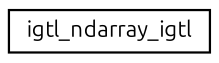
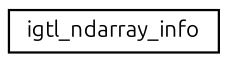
  digraph {
    rankdir=LR
    fontname=Ubuntu
-   n1 [color=black fillcolor=white fontname=Ubuntu fontsize=10 height=0.2 label=igtl_ndarray_igtl shape=record style=filled width=0.4]
+   n1 [color=black fillcolor=white fontname=Ubuntu fontsize=10 height=0.2 label=igtl_ndarray_info shape=record style=filled width=0.4]
  }
